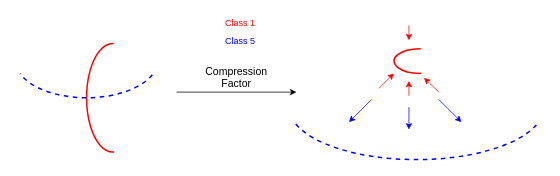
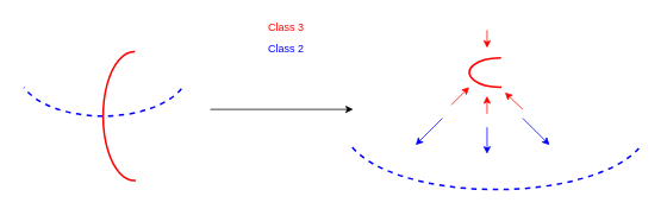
  <mxCell id="0" />
  <mxCell id="1" parent="0" />
  <mxCell id="2" value="" parent="1" style="verticalLabelPosition=bottom;verticalAlign=top;html=1;shape=mxgraph.basic.arc;startAngle=0.493;endAngle=0.003;strokeColor=#FF0000;strokeWidth=2;" vertex="1"><mxGeometry as="geometry" y="57" x="115" width="70" height="145" /></mxCell>
  <mxCell id="3" value="" parent="1" style="verticalLabelPosition=bottom;verticalAlign=top;html=1;shape=mxgraph.basic.arc;startAngle=0.313;endAngle=0.692;strokeColor=#0000FF;strokeWidth=2;dashed=1;" vertex="1"><mxGeometry as="geometry" y="29.5" x="20" width="190" height="100" /></mxCell>
  <mxCell id="4" value="" parent="1" style="endArrow=classic;html=1;" edge="1"><mxGeometry as="geometry" width="50" height="50" relative="1"><mxPoint as="sourcePoint" y="122" x="235" /><mxPoint as="targetPoint" y="122" x="395" /></mxGeometry></mxCell>
- <mxCell id="5" value="&lt;font style=&quot;font-size: 14px&quot;&gt;Compression Factor&lt;/font&gt;&lt;br style=&quot;font-size: 14px&quot;&gt;" parent="1" style="text;html=1;strokeColor=none;fillColor=none;align=center;verticalAlign=middle;whiteSpace=wrap;rounded=0;dashed=1;" vertex="1"><mxGeometry as="geometry" y="92" x="285" width="60" height="20" /></mxCell>
  <mxCell id="6" value="" parent="1" style="verticalLabelPosition=bottom;verticalAlign=top;html=1;shape=mxgraph.basic.arc;startAngle=0.495;endAngle=0.003;strokeColor=#FF0000;strokeWidth=2;" vertex="1"><mxGeometry as="geometry" y="64" x="525" width="70" height="33" /></mxCell>
  <mxCell id="7" value="" parent="1" style="endArrow=classic;html=1;strokeColor=#FF0000;" edge="1"><mxGeometry as="geometry" width="50" height="50" relative="1"><mxPoint as="sourcePoint" y="117" x="505" /><mxPoint as="targetPoint" y="97" x="525" /></mxGeometry></mxCell>
  <mxCell id="8" value="" parent="1" style="endArrow=classic;html=1;strokeColor=#FF0000;" edge="1"><mxGeometry as="geometry" width="50" height="50" relative="1"><mxPoint as="sourcePoint" y="127" x="545" /><mxPoint as="targetPoint" y="107" x="545" /></mxGeometry></mxCell>
  <mxCell id="9" value="" parent="1" style="endArrow=classic;html=1;strokeColor=#FF0000;" edge="1"><mxGeometry as="geometry" width="50" height="50" relative="1"><mxPoint as="sourcePoint" y="122" x="585" /><mxPoint as="targetPoint" y="103" x="565" /></mxGeometry></mxCell>
  <mxCell id="10" value="" parent="1" style="endArrow=classic;html=1;strokeColor=#FF0000;" edge="1"><mxGeometry as="geometry" width="50" height="50" relative="1"><mxPoint as="sourcePoint" y="33" x="545" /><mxPoint as="targetPoint" y="53" x="545" /></mxGeometry></mxCell>
  <mxCell id="11" value="" parent="1" style="verticalLabelPosition=bottom;verticalAlign=top;html=1;shape=mxgraph.basic.arc;startAngle=0.305;endAngle=0.705;strokeColor=#0000FF;strokeWidth=2;dashed=1;" vertex="1"><mxGeometry as="geometry" y="72" x="385" width="340" height="140" /></mxCell>
  <mxCell id="12" value="" parent="1" style="endArrow=classic;html=1;strokeColor=#0000FF;" edge="1"><mxGeometry as="geometry" width="50" height="50" relative="1"><mxPoint as="sourcePoint" y="132" x="495" /><mxPoint as="targetPoint" y="162" x="465" /></mxGeometry></mxCell>
  <mxCell id="13" value="" parent="1" style="endArrow=classic;html=1;strokeColor=#0000FF;" edge="1"><mxGeometry as="geometry" width="50" height="50" relative="1"><mxPoint as="sourcePoint" y="142" x="545" /><mxPoint as="targetPoint" y="172" x="545" /></mxGeometry></mxCell>
  <mxCell id="14" value="" parent="1" style="endArrow=classic;html=1;strokeColor=#0000FF;" edge="1"><mxGeometry as="geometry" width="50" height="50" relative="1"><mxPoint as="sourcePoint" y="132" x="585" /><mxPoint as="targetPoint" y="162" x="615" /></mxGeometry></mxCell>
- <mxCell id="15" value="&lt;font color=&quot;#ff0000&quot;&gt;Class 1&lt;/font&gt;&lt;br&gt;" parent="1" style="text;html=1;strokeColor=none;fillColor=none;align=center;verticalAlign=middle;whiteSpace=wrap;rounded=0;dashed=1;" vertex="1"><mxGeometry as="geometry" y="20" x="295" width="50" height="20" /></mxCell>
- <mxCell id="16" value="&lt;font color=&quot;#0000ff&quot;&gt;Class 5&lt;/font&gt;&lt;br&gt;" parent="1" style="text;html=1;strokeColor=none;fillColor=none;align=center;verticalAlign=middle;whiteSpace=wrap;rounded=0;dashed=1;" vertex="1"><mxGeometry as="geometry" y="44" x="295" width="50" height="20" /></mxCell>
+ <mxCell id="15" value="&lt;font color=&quot;#ff0000&quot;&gt;Class 3&lt;/font&gt;&lt;br&gt;" parent="1" style="text;html=1;strokeColor=none;fillColor=none;align=center;verticalAlign=middle;whiteSpace=wrap;rounded=0;dashed=1;" vertex="1"><mxGeometry as="geometry" y="20" x="295" width="50" height="20" /></mxCell>
+ <mxCell id="16" value="&lt;font color=&quot;#0000ff&quot;&gt;Class 2&lt;/font&gt;&lt;br&gt;" parent="1" style="text;html=1;strokeColor=none;fillColor=none;align=center;verticalAlign=middle;whiteSpace=wrap;rounded=0;dashed=1;" vertex="1"><mxGeometry as="geometry" y="44" x="295" width="50" height="20" /></mxCell>
